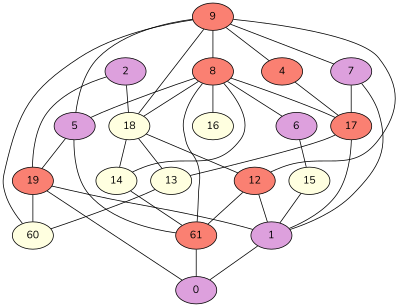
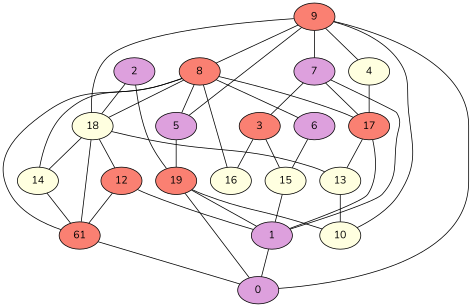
  digraph {
    fontname=Nunito
    node [fillcolor=salmon fontname=Nunito style=filled]
    edge [color=black dir=none fontname=Nunito]
    2 [fillcolor=plum]
    18 [fillcolor=lightyellow]
    19
    14 [fillcolor=lightyellow]
    13 [fillcolor=lightyellow]
    12
    6 [fillcolor=plum]
    15 [fillcolor=lightyellow]
    1 [fillcolor=plum]
    8
    16 [fillcolor=lightyellow]
    n12 [label=61]
    17
    5 [fillcolor=plum]
    0 [fillcolor=plum]
-   10 [fillcolor=lightyellow label=60]
+   10 [fillcolor=lightyellow]
    9
-   4
+   4 [fillcolor=lightyellow]
    7 [fillcolor=plum]
+   3
    subgraph sub_1 {
      2
      18
      19
      14
      13
      12
      6
      15
      1
      8
      16
      n12
      17
      5
      0
      10
      9
      4
      7
+     3
    }
    2 -> 18
    2 -> 19
    18 -> 14
    18 -> 13
    18 -> 12
    19 -> 1
    19 -> 0
    19 -> 10
    14 -> n12
    13 -> 10
    12 -> 1
    12 -> n12
    6 -> 15
    15 -> 1
    1 -> 0
    8 -> 18
    8 -> 14
    8 -> 6
    8 -> 16
    8 -> n12
    8 -> 17
    8 -> 5
    n12 -> 0
    17 -> 13
    17 -> 1
    5 -> 19
-   5 -> n12
+   18 -> n12
    9 -> 18
    9 -> 8
    9 -> 5
-   9 -> 12
+   9 -> 0
    9 -> 10
    9 -> 4
    9 -> 7
    4 -> 17
    7 -> 1
    7 -> 17
+   7 -> 3
+   3 -> 15
+   3 -> 16
  }
